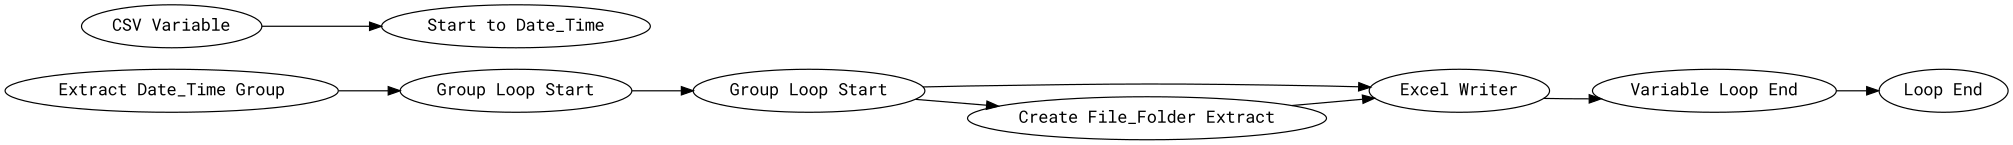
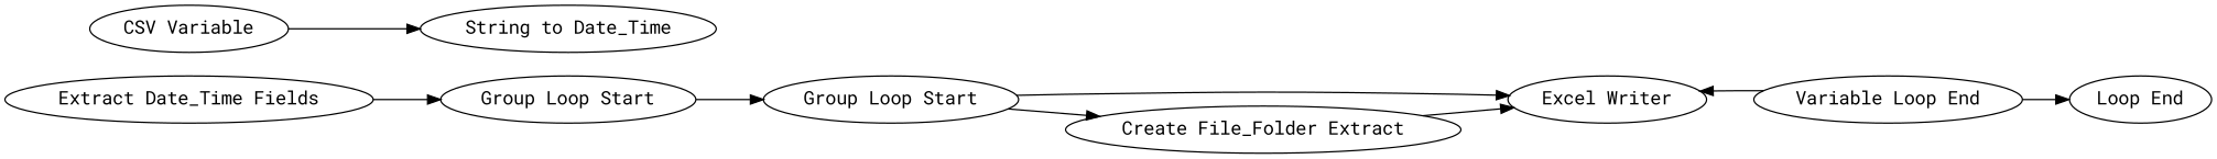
  digraph {
    fontname="Roboto Mono"
    rankdir=LR
    node [fontname="Roboto Mono"]
    edge [fontname="Roboto Mono"]
    n1 [label="Excel Writer"]
    n2 [label="Variable Loop End"]
    n3 [label="Loop End"]
    n4 [label="Group Loop Start"]
    n5 [label="Create File_Folder Extract"]
    n6 [label="Group Loop Start"]
-   n7 [label="Extract Date_Time Group"]
+   n7 [label="Extract Date_Time Fields"]
    n8 [label="CSV Variable"]
-   n9 [label="Start to Date_Time"]
-   n1 -> n2
+   n9 [label="String to Date_Time"]
+   n2 -> n1
    n2 -> n3
    n4 -> n1
    n4 -> n5
    n5 -> n1
    n6 -> n4
    n7 -> n6
    n8 -> n9
  }
